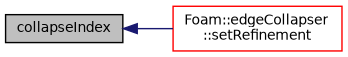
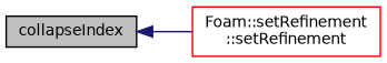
  digraph {
    rankdir=LR
    node [fontname=Helvetica fontsize=10 shape=record]
    n1 [color=black fillcolor=grey75 fontcolor=black height=0.2 label=collapseIndex style=filled width=0.4]
-   n2 [color=red height=0.2 label="Foam::edgeCollapser\l::setRefinement" width=0.4]
+   n2 [color=red height=0.2 label="Foam::setRefinement\l::setRefinement" width=0.4]
    n1 -> n2 [color=midnightblue dir=back fontname=Helvetica fontsize=10 labelfontname=Helvetica labelfontsize=10 style=solid]
  }
